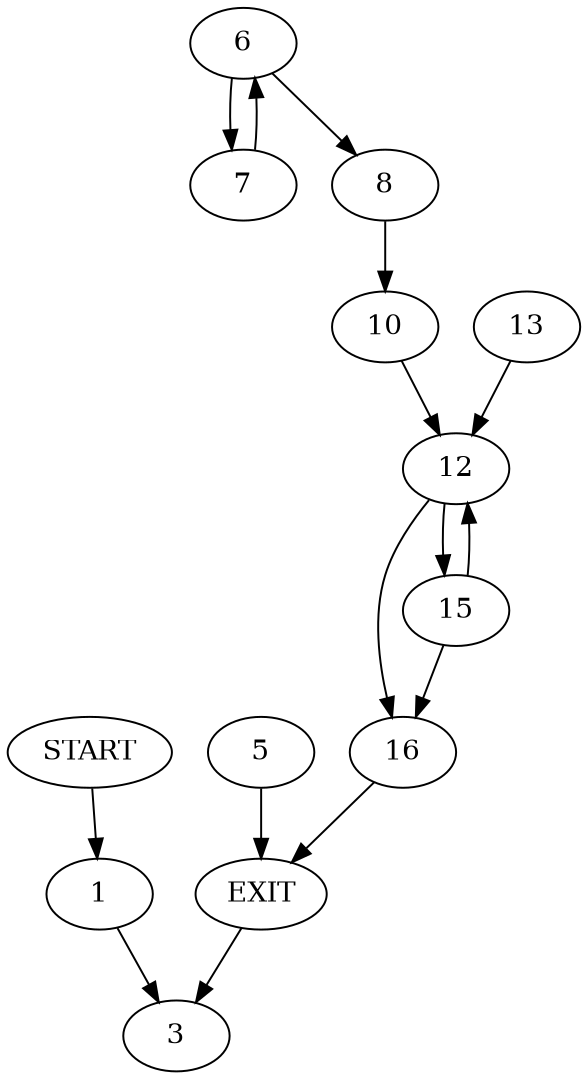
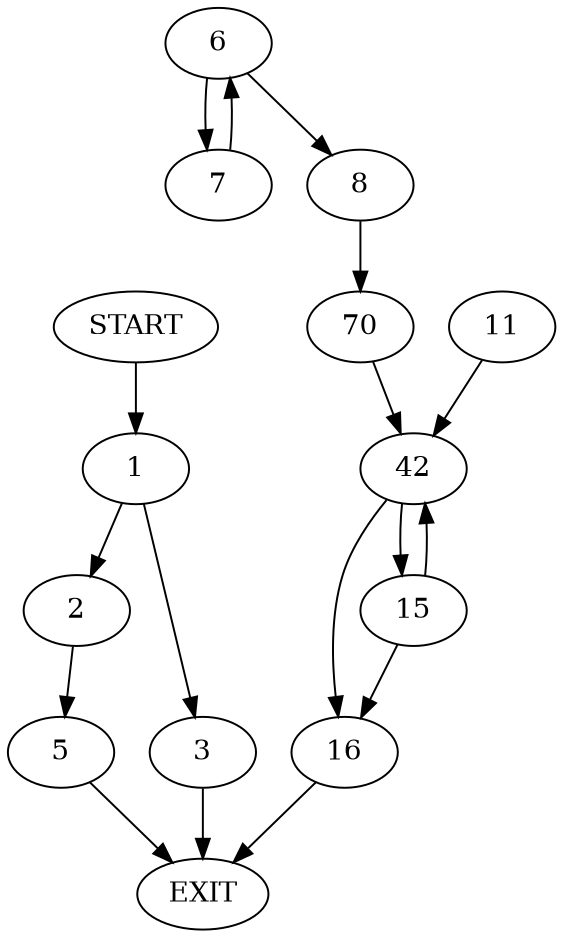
  digraph {
    n1 [label=START]
    1
+   2
    3
    n5 [label=EXIT]
    5
    6
    7
    8
-   10
-   12
-   11 [label=13]
+   10 [label=70]
+   12 [label=42]
+   11
    n13 [label=16]
    n14 [label=15]
    n1 -> 1
+   1 -> 2
    1 -> 3
-   n5 -> 3
+   2 -> 5
+   3 -> n5
    5 -> n5
    6 -> 7
    6 -> 8
    7 -> 6
    8 -> 10
    10 -> 12
    12 -> n13
    12 -> n14
    11 -> 12
    n13 -> n5
    n14 -> 12
    n14 -> n13
  }
